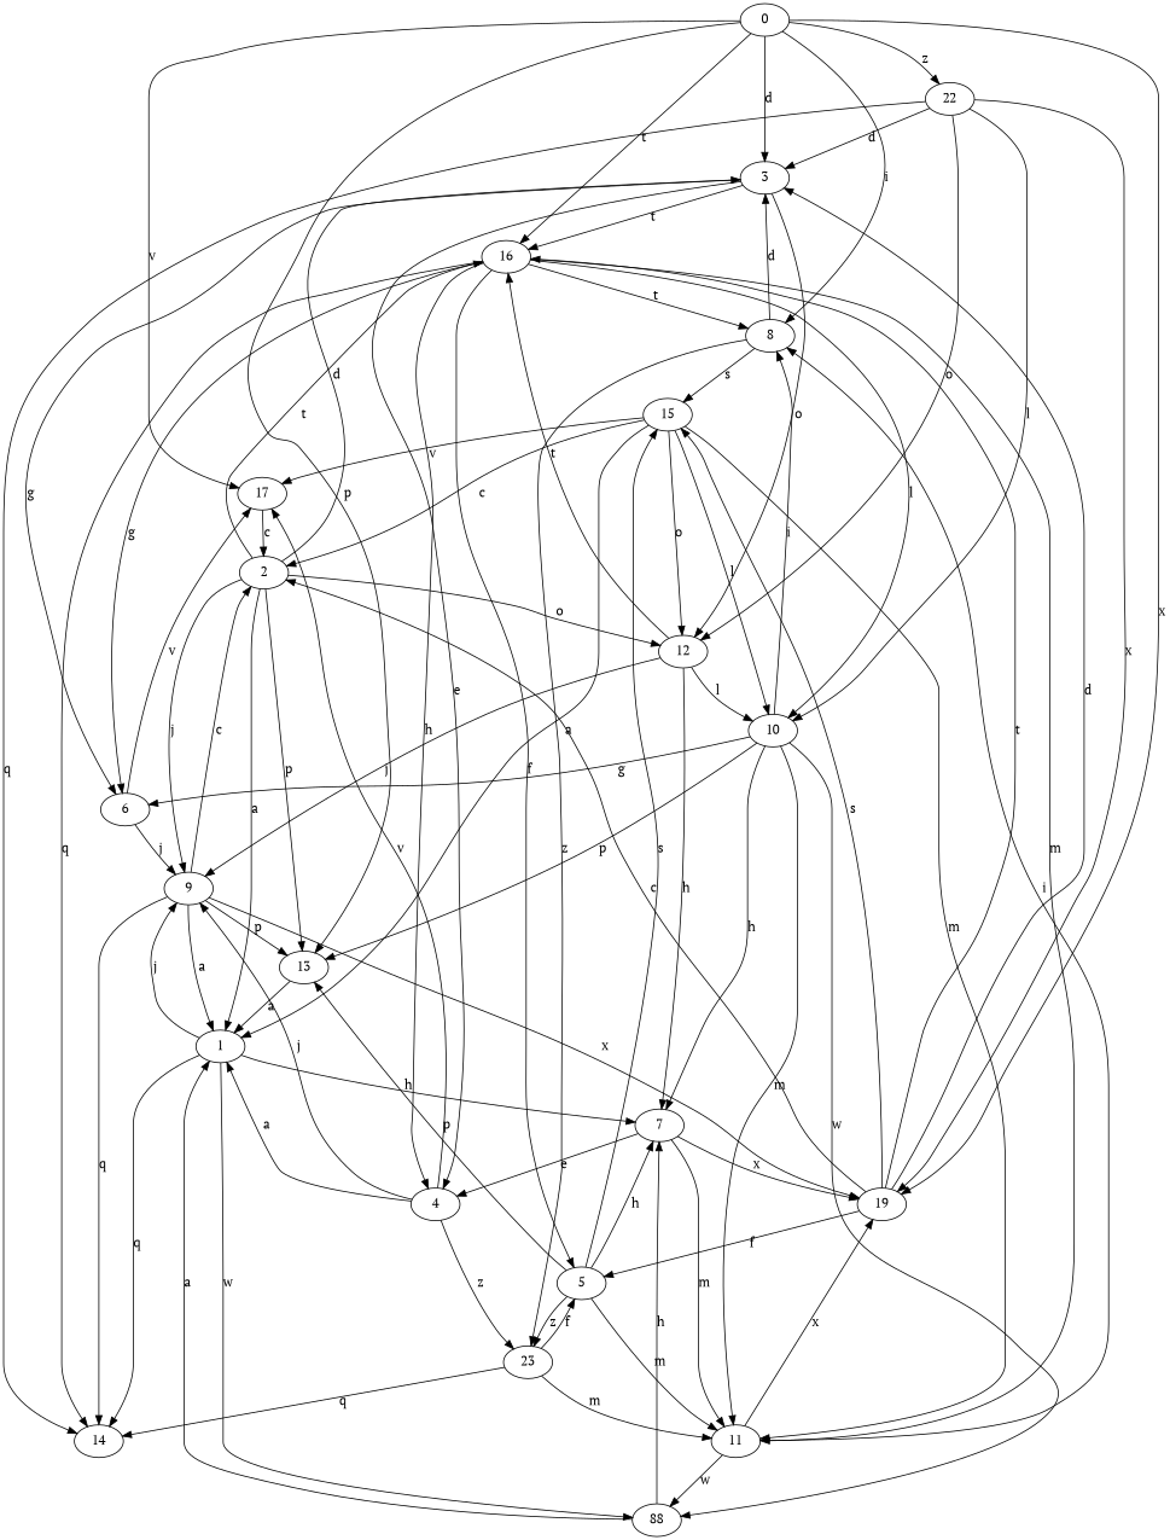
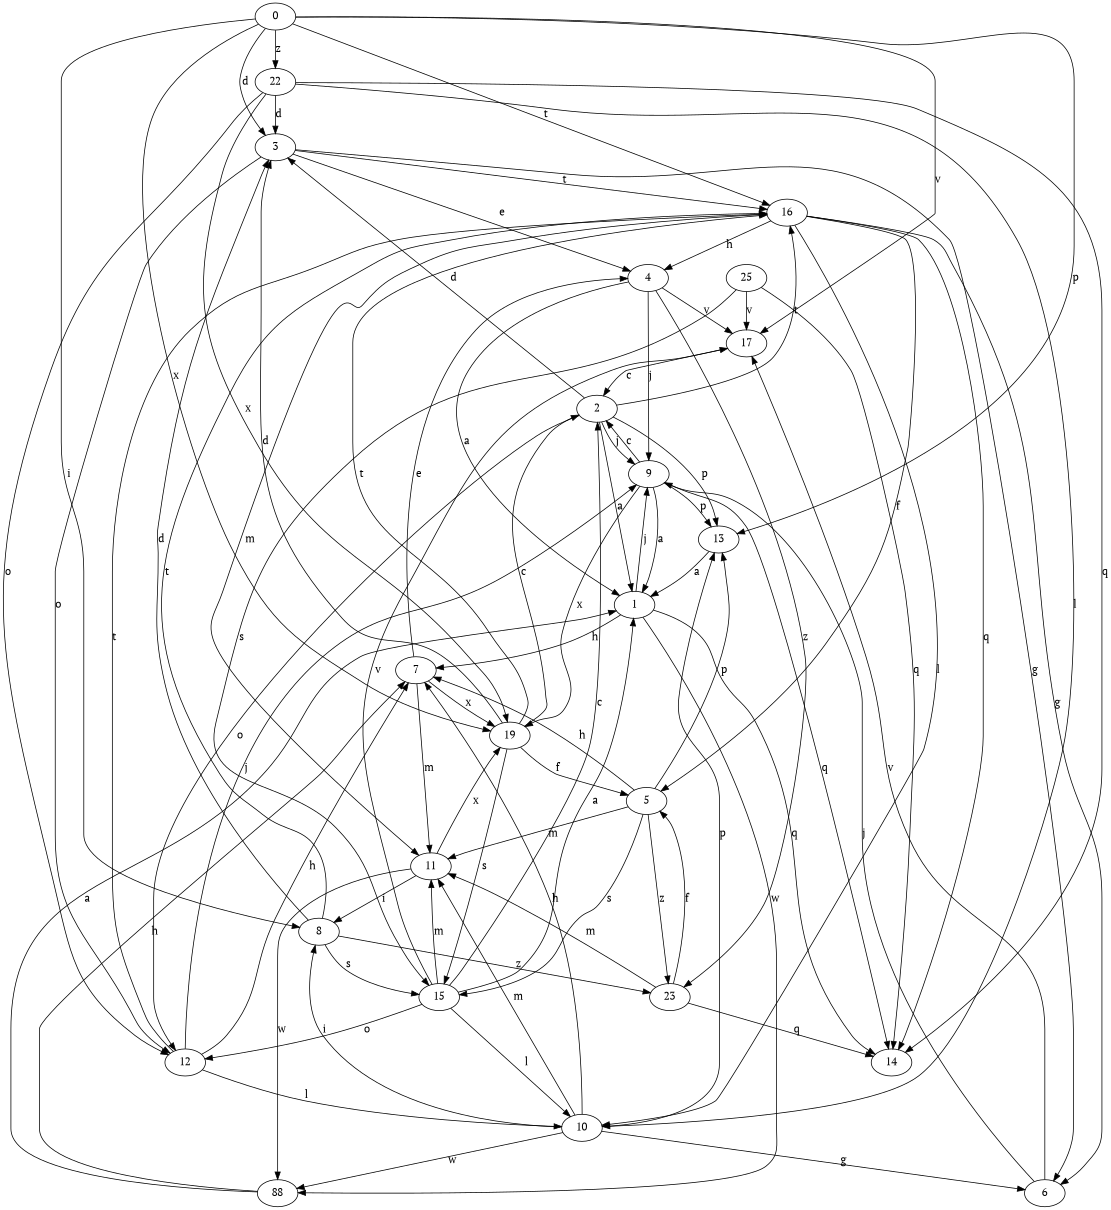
  strict digraph {
    fontname="PT Serif"
    node [fontname="PT Serif"]
    edge [fontname="PT Serif"]
    0
    3
    8
    13
    16
    17
    19
    22
    12
    4
    6
    23
    15
    1
    14
    5
    11
    10
    2
    7
    9
    n22 [label=88]
+   25
    0 -> 3 [label=d]
    0 -> 8 [label=i]
    0 -> 13 [label=p]
    0 -> 16 [label=t]
    0 -> 17 [label=v]
    0 -> 19 [label=x]
    0 -> 22 [label=z]
    3 -> 16 [label=t]
    3 -> 12 [label=o]
    3 -> 4 [label=e]
    3 -> 6 [label=g]
    8 -> 3 [label=d]
-   16 -> 8 [label=t]
+   8 -> 16 [label=t]
    8 -> 23 [label=z]
    8 -> 15 [label=s]
    13 -> 1 [label=a]
    16 -> 4 [label=h]
    16 -> 6 [label=g]
    16 -> 14 [label=q]
    16 -> 5 [label=f]
    16 -> 11 [label=m]
    16 -> 10 [label=l]
    17 -> 2 [label=c]
    19 -> 3 [label=d]
    19 -> 16 [label=t]
    19 -> 15 [label=s]
    19 -> 5 [label=f]
    19 -> 2 [label=c]
    22 -> 3 [label=d]
    22 -> 19 [label=x]
    22 -> 12 [label=o]
    22 -> 14 [label=q]
    22 -> 10 [label=l]
    12 -> 16 [label=t]
    12 -> 10 [label=l]
    12 -> 7 [label=h]
    12 -> 9 [label=j]
    4 -> 17 [label=v]
    4 -> 23 [label=z]
    4 -> 1 [label=a]
    4 -> 9 [label=j]
    6 -> 17 [label=v]
    6 -> 9 [label=j]
    23 -> 14 [label=q]
    23 -> 5 [label=f]
    23 -> 11 [label=m]
    15 -> 17 [label=v]
    15 -> 12 [label=o]
    15 -> 1 [label=a]
    15 -> 11 [label=m]
    15 -> 10 [label=l]
    15 -> 2 [label=c]
    1 -> 14 [label=q]
    1 -> 7 [label=h]
    1 -> 9 [label=j]
    1 -> n22 [label=w]
    5 -> 13 [label=p]
    5 -> 23 [label=z]
    5 -> 15 [label=s]
    5 -> 11 [label=m]
    5 -> 7 [label=h]
    11 -> 8 [label=i]
    11 -> 19 [label=x]
    11 -> n22 [label=w]
    10 -> 8 [label=i]
    10 -> 13 [label=p]
    10 -> 6 [label=g]
    10 -> 11 [label=m]
    10 -> 7 [label=h]
    10 -> n22 [label=w]
    2 -> 3 [label=d]
    2 -> 13 [label=p]
    2 -> 16 [label=t]
    2 -> 12 [label=o]
    2 -> 1 [label=a]
    2 -> 9 [label=j]
    7 -> 19 [label=x]
    7 -> 4 [label=e]
    7 -> 11 [label=m]
    9 -> 13 [label=p]
    9 -> 19 [label=x]
    9 -> 1 [label=a]
    9 -> 14 [label=q]
    9 -> 2 [label=c]
    n22 -> 1 [label=a]
    n22 -> 7 [label=h]
+   25 -> 17 [label=v]
+   25 -> 15 [label=s]
+   25 -> 14 [label=q]
  }
